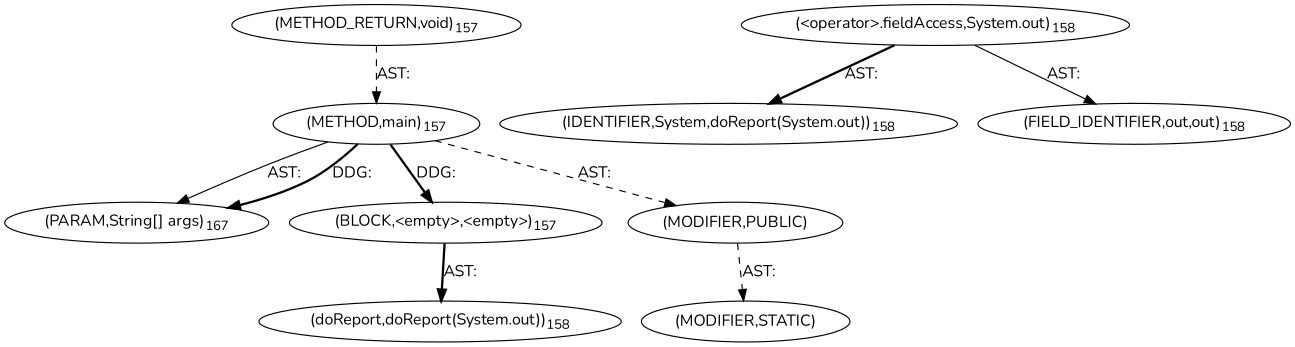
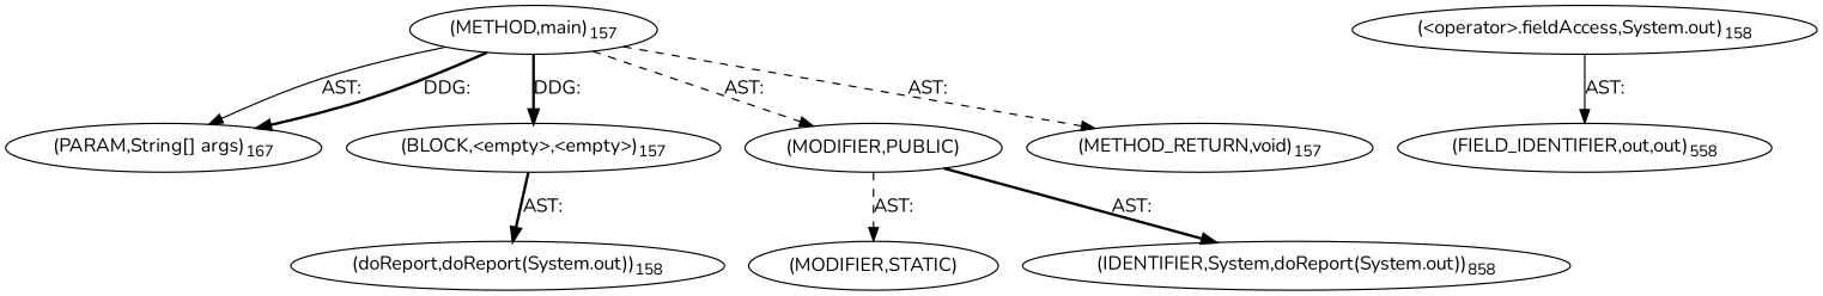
  digraph {
    fontname=Nunito
    node [fontname=Nunito]
    edge [fontname=Nunito style=bold]
    n1 [label=<(METHOD,main)<SUB>157</SUB>>]
    n2 [label=<(PARAM,String[] args)<SUB>167</SUB>>]
    n3 [label=<(BLOCK,&lt;empty&gt;,&lt;empty&gt;)<SUB>157</SUB>>]
    n4 [label=<(MODIFIER,PUBLIC)>]
    n5 [label=<(METHOD_RETURN,void)<SUB>157</SUB>>]
    n6 [label=<(doReport,doReport(System.out))<SUB>158</SUB>>]
    n7 [label=<(MODIFIER,STATIC)>]
    n8 [label=<(&lt;operator&gt;.fieldAccess,System.out)<SUB>158</SUB>>]
-   n9 [label=<(IDENTIFIER,System,doReport(System.out))<SUB>158</SUB>>]
-   n10 [label=<(FIELD_IDENTIFIER,out,out)<SUB>158</SUB>>]
+   n9 [label=<(IDENTIFIER,System,doReport(System.out))<SUB>858</SUB>>]
+   n10 [label=<(FIELD_IDENTIFIER,out,out)<SUB>558</SUB>>]
    n1 -> n2 [label="AST: " style=solid]
    n1 -> n2 [label="DDG: "]
    n1 -> n3 [label="DDG: "]
    n1 -> n4 [label="AST: " style=dashed]
-   n5 -> n1 [label="AST: " style=dashed]
+   n1 -> n5 [label="AST: " style=dashed]
    n3 -> n6 [label="AST: "]
    n4 -> n7 [label="AST: " style=dashed]
-   n8 -> n9 [label="AST: "]
+   n4 -> n9 [label="AST: "]
    n8 -> n10 [label="AST: " style=solid]
  }
